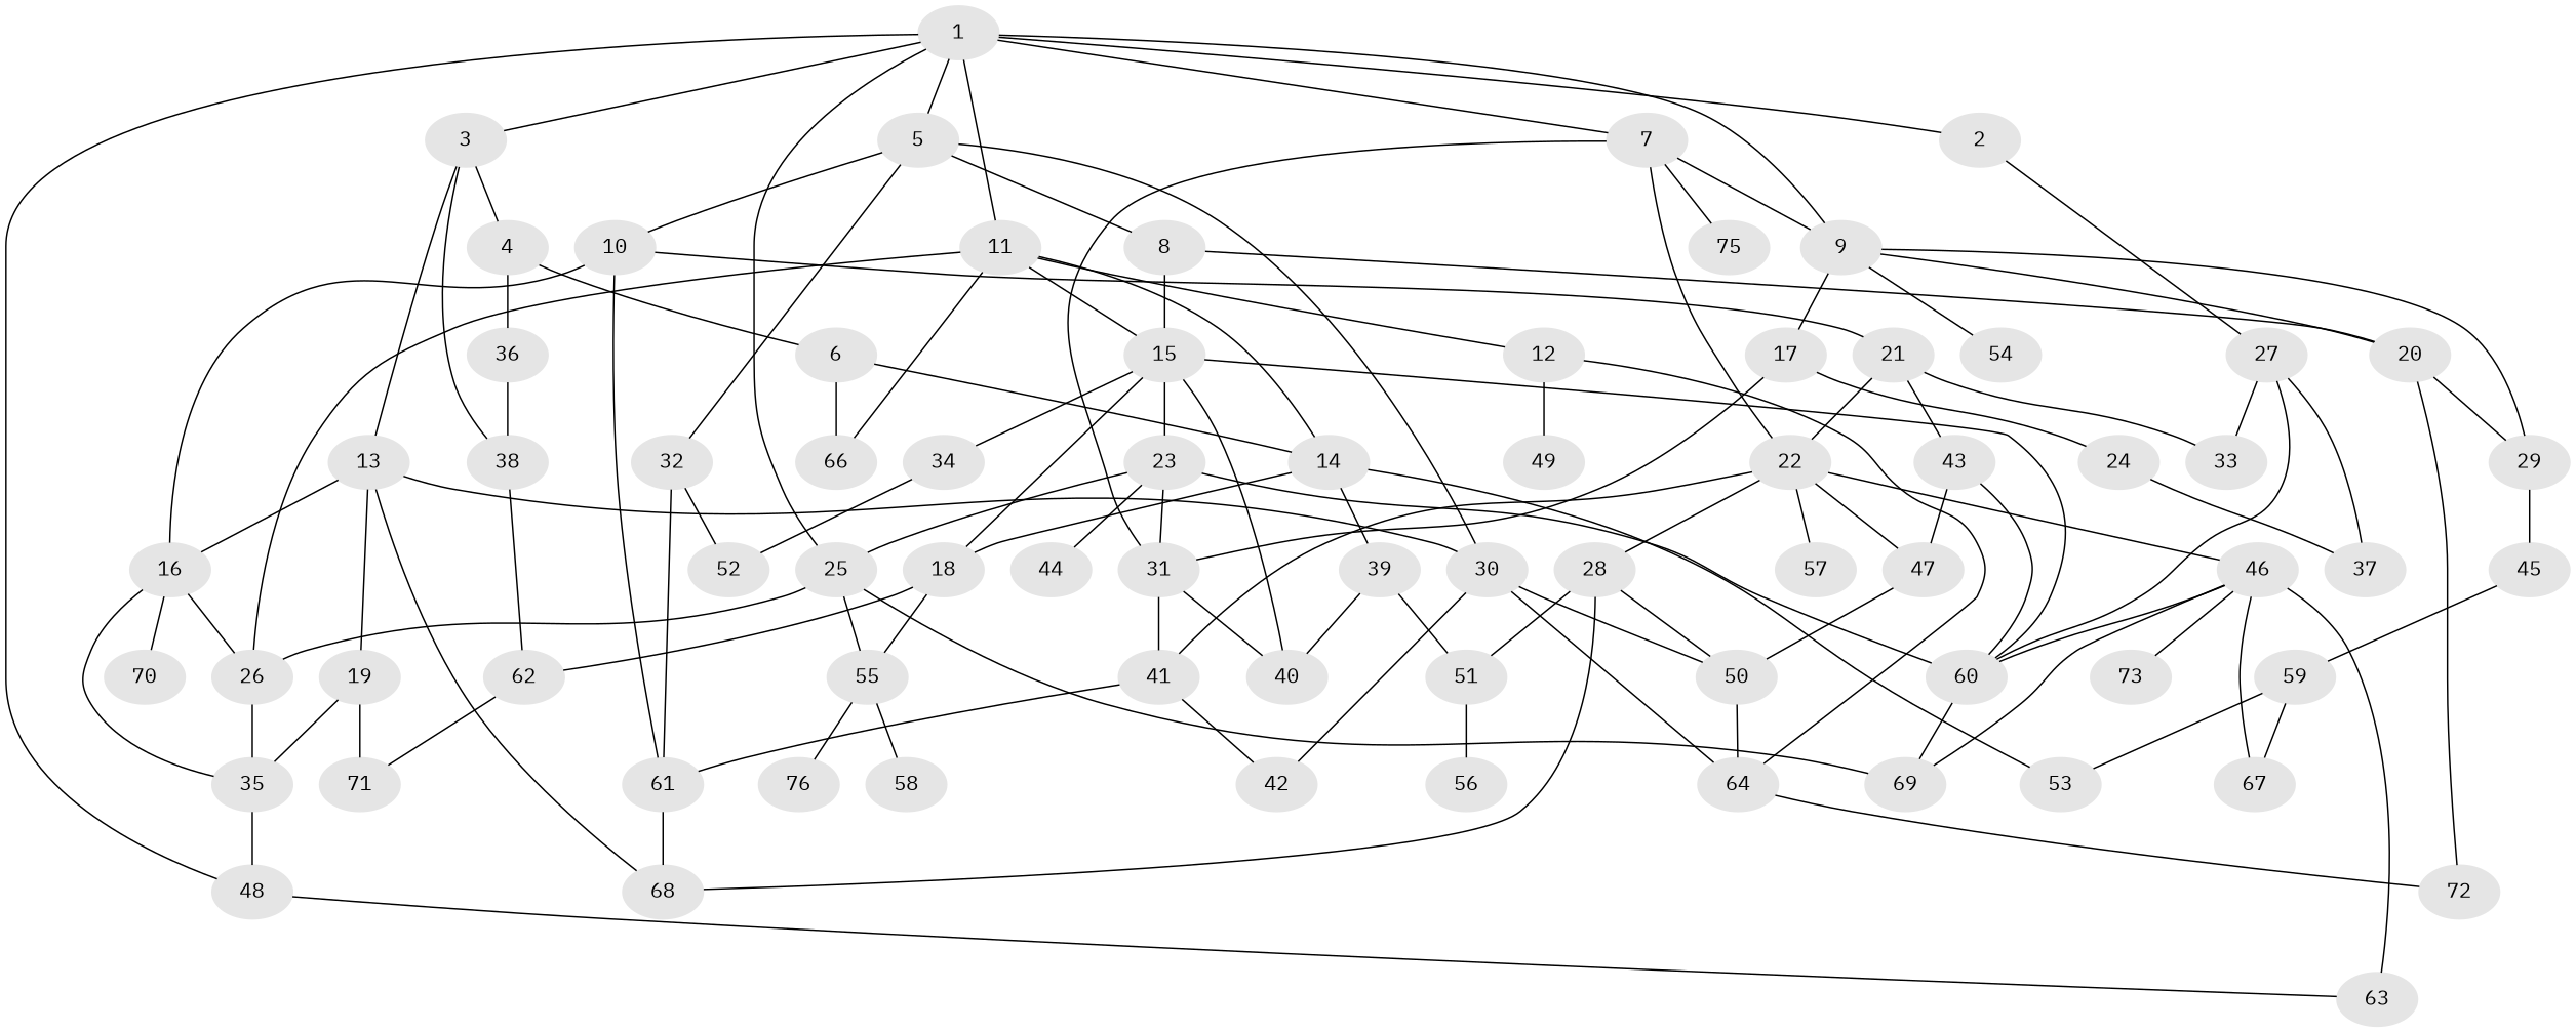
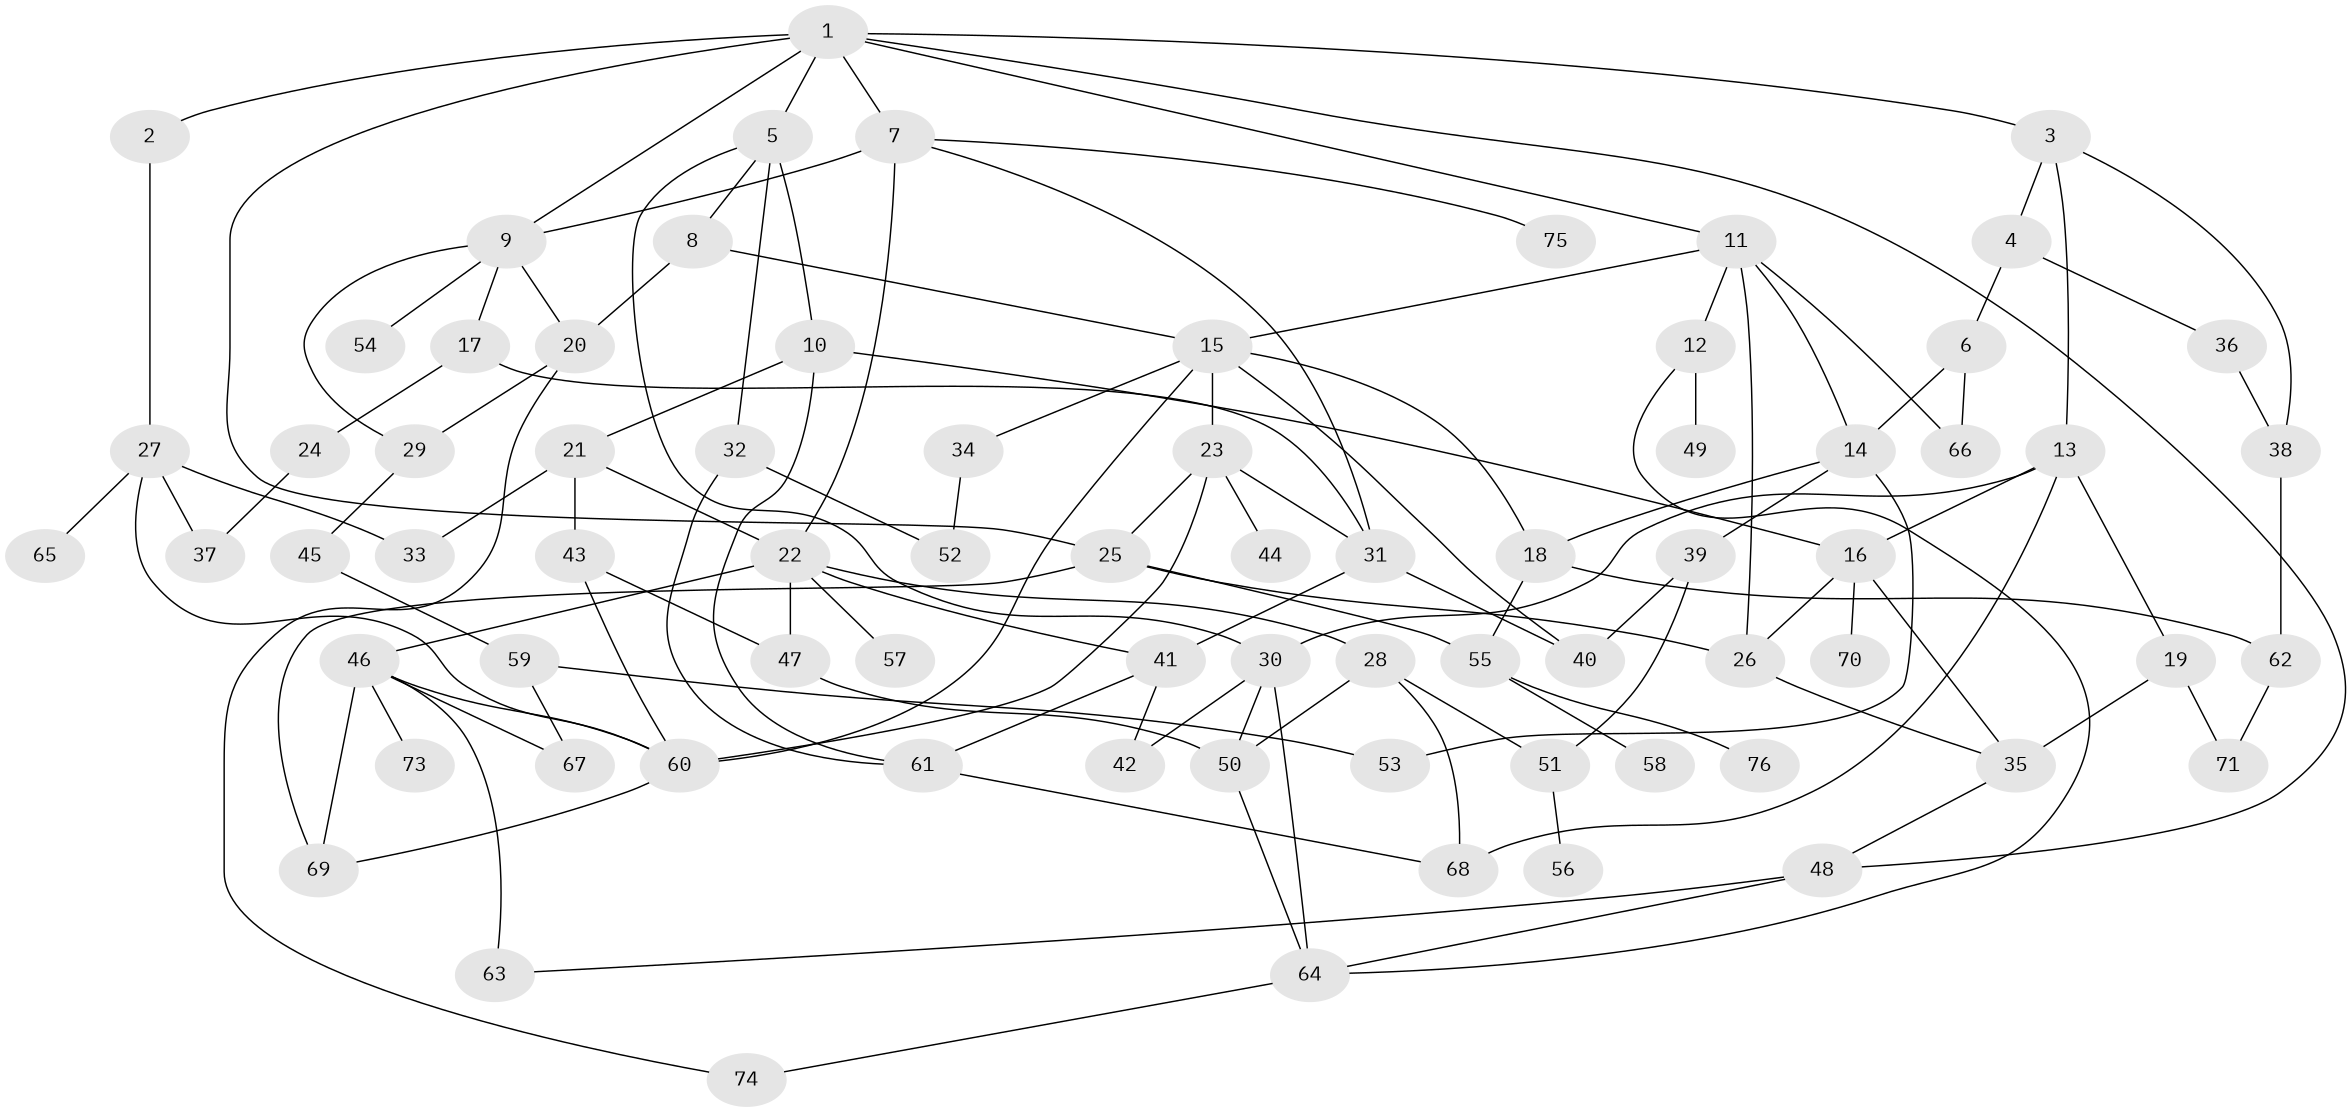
  graph {
    fontname="IBM Plex Mono"
    node [color=gray90 fontname="IBM Plex Mono" style=filled]
    edge [fontname="IBM Plex Mono" weight=1.0]
    1
    2
    3
    5
    7
    9
    11
    25
    48
    27
    4
    13
    38
    8
    10
    30
    32
    75
    22
    31
    20
    17
    29
    54
    14
    66
    15
    12
    26
    55
    69
    64
    63
    60
    33
    37
+   65
    6
    36
    16
    19
    68
    62
    21
    61
    50
    42
    52
    18
    39
    53
    28
    41
    46
    47
    57
    40
    23
    34
-   72
+   72 [label=74]
    24
    45
    35
    70
    43
    49
    71
    51
    44
    58
    76
    67
    73
    56
    59
    1 -- 2
    1 -- 3
    1 -- 5
    1 -- 7
    1 -- 9
    1 -- 11
    1 -- 25
    1 -- 48
    2 -- 27
    3 -- 4
    3 -- 13
    3 -- 38
    5 -- 8
    5 -- 10
    5 -- 30
    5 -- 32
    7 -- 9
    7 -- 75
    7 -- 22
    7 -- 31
    9 -- 20
    9 -- 17
    9 -- 29
    9 -- 54
    11 -- 14
    11 -- 66
    11 -- 15
    11 -- 12
    11 -- 26
    25 -- 26
    25 -- 55
    25 -- 69 [weight=2.0]
+   48 -- 64
    48 -- 63
    27 -- 60
    27 -- 33
    27 -- 37
+   27 -- 65
    4 -- 6
    4 -- 36
    13 -- 30
    13 -- 16
    13 -- 19
    13 -- 68
    38 -- 62
    8 -- 20
    8 -- 15
    10 -- 16
    10 -- 21
    10 -- 61
    30 -- 64
    30 -- 50
    30 -- 42
    32 -- 61
    32 -- 52
    22 -- 28
    22 -- 41
    22 -- 46
    22 -- 47
    22 -- 57
    31 -- 41 [weight=2.0]
    31 -- 40
    20 -- 29
    20 -- 72
    17 -- 31
    17 -- 24
    29 -- 45
    14 -- 18
    14 -- 39
    14 -- 53
    15 -- 60
    15 -- 18
    15 -- 40
    15 -- 23
    15 -- 34
    12 -- 64
    12 -- 49
    26 -- 35
    55 -- 58
    55 -- 76
    64 -- 72
    60 -- 69
    6 -- 14
    6 -- 66
    36 -- 38
    16 -- 26
    16 -- 35
    16 -- 70 [weight=2.0]
    19 -- 35
    19 -- 71
    62 -- 71
    21 -- 22
    21 -- 33
    21 -- 43
    61 -- 68
    50 -- 64
    18 -- 55
    18 -- 62
    39 -- 40 [weight=2.0]
    39 -- 51
    28 -- 68
    28 -- 50
    28 -- 51
    41 -- 61
    41 -- 42
    46 -- 69
    46 -- 63 [weight=2.0]
    46 -- 60
    46 -- 67
    46 -- 73 [weight=2.0]
    47 -- 50
    23 -- 25
    23 -- 31
    23 -- 60
    23 -- 44
    34 -- 52
    24 -- 37
    45 -- 59
    35 -- 48
    43 -- 60
    43 -- 47
    51 -- 56
    59 -- 53
    59 -- 67
  }
